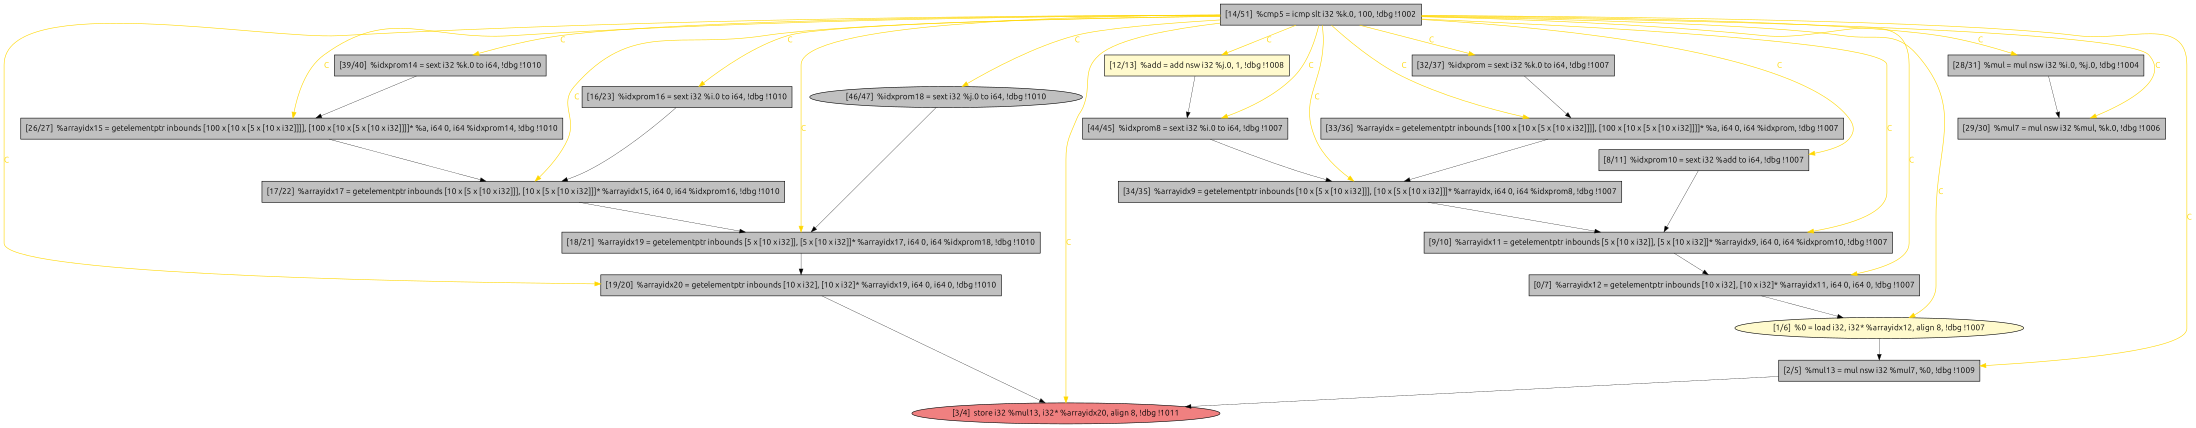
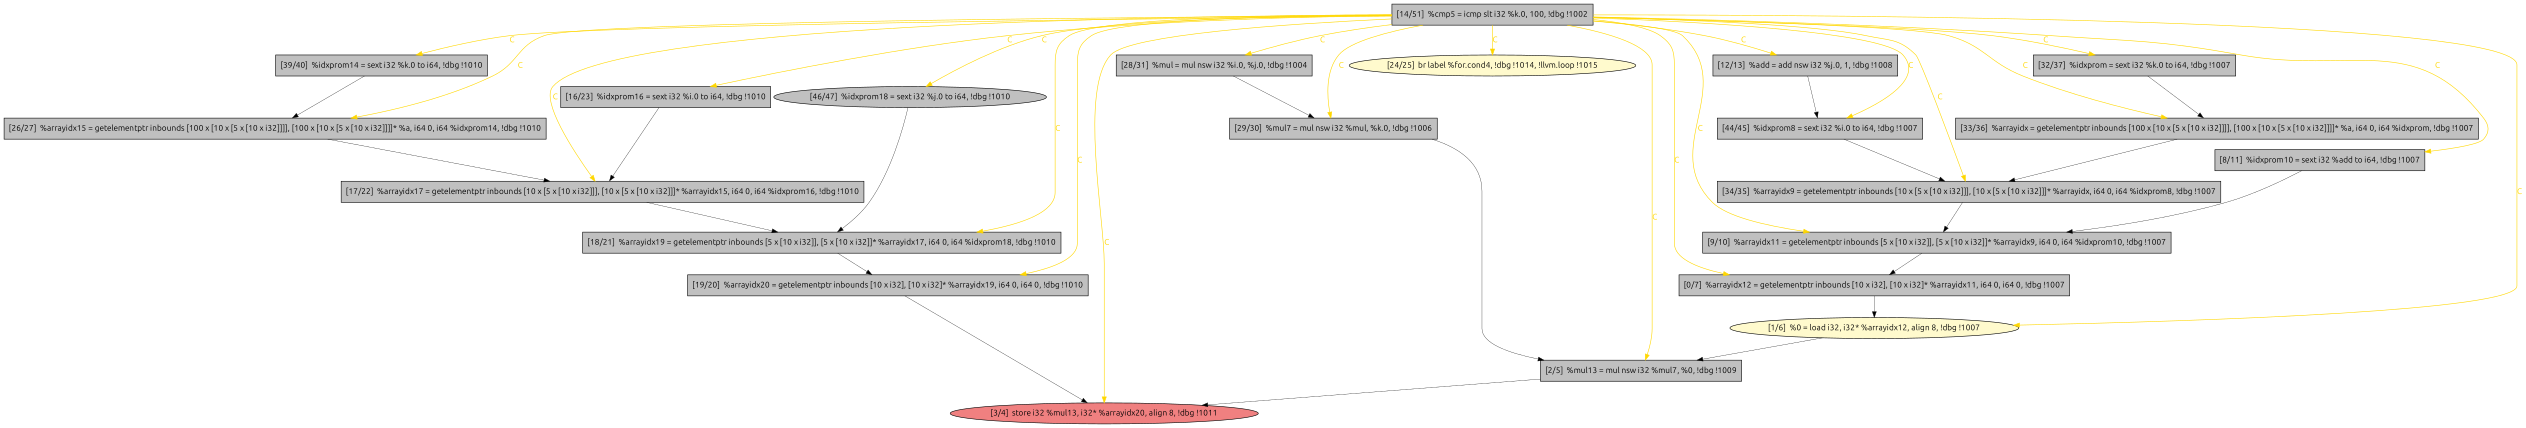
  digraph {
    fontname=Ubuntu
    node [fillcolor=grey fontname=Ubuntu shape=rectangle style=filled]
    edge [color=gold fontcolor=gold fontname=Ubuntu penwidth=1.0 style=solid]
    n1 [label="[46/47]  %idxprom18 = sext i32 %j.0 to i64, !dbg !1010" shape=ellipse]
    n2 [label="[18/21]  %arrayidx19 = getelementptr inbounds [5 x [10 x i32]], [5 x [10 x i32]]* %arrayidx17, i64 0, i64 %idxprom18, !dbg !1010"]
    n3 [label="[19/20]  %arrayidx20 = getelementptr inbounds [10 x i32], [10 x i32]* %arrayidx19, i64 0, i64 0, !dbg !1010"]
    n4 [label="[44/45]  %idxprom8 = sext i32 %i.0 to i64, !dbg !1007"]
    n5 [label="[34/35]  %arrayidx9 = getelementptr inbounds [10 x [5 x [10 x i32]]], [10 x [5 x [10 x i32]]]* %arrayidx, i64 0, i64 %idxprom8, !dbg !1007"]
    n6 [label="[9/10]  %arrayidx11 = getelementptr inbounds [5 x [10 x i32]], [5 x [10 x i32]]* %arrayidx9, i64 0, i64 %idxprom10, !dbg !1007"]
    n7 [label="[0/7]  %arrayidx12 = getelementptr inbounds [10 x i32], [10 x i32]* %arrayidx11, i64 0, i64 0, !dbg !1007"]
    n8 [label="[16/23]  %idxprom16 = sext i32 %i.0 to i64, !dbg !1010"]
    n9 [label="[17/22]  %arrayidx17 = getelementptr inbounds [10 x [5 x [10 x i32]]], [10 x [5 x [10 x i32]]]* %arrayidx15, i64 0, i64 %idxprom16, !dbg !1010"]
    n10 [label="[26/27]  %arrayidx15 = getelementptr inbounds [100 x [10 x [5 x [10 x i32]]]], [100 x [10 x [5 x [10 x i32]]]]* %a, i64 0, i64 %idxprom14, !dbg !1010"]
-   n12 [fillcolor=lemonchiffon label="[12/13]  %add = add nsw i32 %j.0, 1, !dbg !1008"]
+   n11 [fillcolor=lemonchiffon label="[24/25]  br label %for.cond4, !dbg !1014, !llvm.loop !1015" shape=ellipse]
+   n12 [label="[12/13]  %add = add nsw i32 %j.0, 1, !dbg !1008"]
    n13 [label="[8/11]  %idxprom10 = sext i32 %add to i64, !dbg !1007"]
    n14 [label="[32/37]  %idxprom = sext i32 %k.0 to i64, !dbg !1007"]
    n15 [label="[33/36]  %arrayidx = getelementptr inbounds [100 x [10 x [5 x [10 x i32]]]], [100 x [10 x [5 x [10 x i32]]]]* %a, i64 0, i64 %idxprom, !dbg !1007"]
    n16 [fillcolor=lightcoral label="[3/4]  store i32 %mul13, i32* %arrayidx20, align 8, !dbg !1011" shape=ellipse]
    n17 [label="[2/5]  %mul13 = mul nsw i32 %mul7, %0, !dbg !1009"]
    n18 [label="[39/40]  %idxprom14 = sext i32 %k.0 to i64, !dbg !1010"]
    n19 [label="[14/51]  %cmp5 = icmp slt i32 %k.0, 100, !dbg !1002"]
    n20 [label="[29/30]  %mul7 = mul nsw i32 %mul, %k.0, !dbg !1006"]
    n21 [label="[28/31]  %mul = mul nsw i32 %i.0, %j.0, !dbg !1004"]
    n22 [fillcolor=lemonchiffon label="[1/6]  %0 = load i32, i32* %arrayidx12, align 8, !dbg !1007" shape=ellipse]
    n1 -> n2 [color=black fontcolor=black penwidth=0.5]
    n2 -> n3 [color=black fontcolor=black penwidth=0.5]
    n3 -> n16 [color=black fontcolor=black penwidth=0.5]
    n4 -> n5 [color=black fontcolor=black penwidth=0.5]
    n5 -> n6 [color=black fontcolor=black penwidth=0.5]
    n6 -> n7 [color=black fontcolor=black penwidth=0.5]
    n7 -> n22 [color=black fontcolor=black penwidth=0.5]
    n8 -> n9 [color=black fontcolor=black penwidth=0.5]
    n9 -> n2 [color=black fontcolor=black penwidth=0.5]
    n10 -> n9 [color=black fontcolor=black penwidth=0.5]
    n12 -> n4 [color=black fontcolor=black penwidth=0.5]
    n13 -> n6 [color=black fontcolor=black penwidth=0.5]
    n14 -> n15 [color=black fontcolor=black penwidth=0.5]
    n15 -> n5 [color=black fontcolor=black penwidth=0.5]
    n17 -> n16 [color=black fontcolor=black penwidth=0.5]
    n18 -> n10 [color=black fontcolor=black penwidth=0.5]
    n19 -> n1 [label=C]
    n19 -> n2 [label=C]
    n19 -> n3 [label=C]
    n19 -> n4 [label=C]
    n19 -> n5 [label=C]
    n19 -> n6 [label=C]
    n19 -> n7 [label=C]
    n19 -> n8 [label=C]
    n19 -> n9 [label=C]
    n19 -> n10 [label=C]
+   n19 -> n11 [label=C]
    n19 -> n12 [label=C]
    n19 -> n13 [label=C]
    n19 -> n14 [label=C]
    n19 -> n15 [label=C]
    n19 -> n16 [label=C]
    n19 -> n17 [label=C]
    n19 -> n18 [label=C]
    n19 -> n20 [label=C]
    n19 -> n21 [label=C]
    n19 -> n22 [label=C]
+   n20 -> n17 [color=black fontcolor=black penwidth=0.5]
    n21 -> n20 [color=black fontcolor=black penwidth=0.5]
    n22 -> n17 [color=black fontcolor=black penwidth=0.5]
  }
